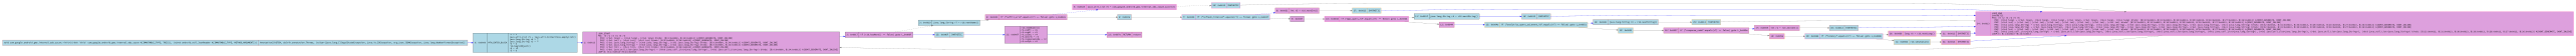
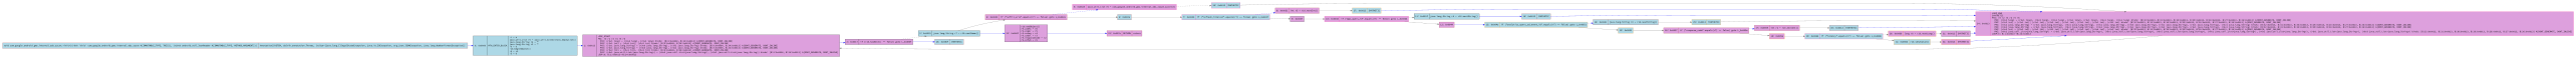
  digraph {
    fontname="Source Code Pro"
    rankdir=LR
    node [color=brown fillcolor=lightblue fontname="Source Code Pro" shape=record style=filled]
    edge [color=gray40 fontname="Source Code Pro"]
    n1 [color=black label="{0\:\ 0x0000|MTH_ENTER_BLOCK\l|r2 = 4\ljava.util.List r5 = java.util.Collections.emptyList()\ljava.lang.String r4 = \"\"\ljava.lang.String r3 = \"\"\lr0 = 0\lr10.beginObject()\lr6 = r5\lr5 = 0\l}"]
    n2 [color=black fillcolor=plum label="{1\:\ 0x0013|LOOP_START\lPHI: r0 r2 r3 r4 r5 r6 \l  PHI: (r0v1 long) = (r0v0 long), (r0v2 long) binds: [B:0:0x0000, B:24:0x0013] A[DONT_GENERATE, DONT_INLINE]\l  PHI: (r2v1 int) = (r2v0 int), (r2v2 int) binds: [B:0:0x0000, B:24:0x0013] A[DONT_GENERATE, DONT_INLINE]\l  PHI: (r3v1 java.lang.String) = (r3v0 java.lang.String), (r3v2 java.lang.String) binds: [B:0:0x0000, B:24:0x0013] A[DONT_GENERATE, DONT_INLINE]\l  PHI: (r4v1 java.lang.String) = (r4v0 java.lang.String), (r4v2 java.lang.String) binds: [B:0:0x0000, B:24:0x0013] A[DONT_GENERATE, DONT_INLINE]\l  PHI: (r5v2 int) = (r5v1 int), (r5v3 int) binds: [B:0:0x0000, B:24:0x0013] A[DONT_GENERATE, DONT_INLINE]\l  PHI: (r6v1 java.util.List\<java.lang.String\>) = (r6v0 java.util.List\<java.lang.String\>), (r6v2 java.util.List\<java.lang.String\>) binds: [B:0:0x0000, B:24:0x0013] A[DONT_GENERATE, DONT_INLINE]\lLOOP:0: B:1:0x0013\-\>B:24:0x0013\l}"]
    n3 [color=black fillcolor=plum label="{2\:\ 0x0017|if (r10.hasNext() == false) goto L_0x006f\l}"]
    n4 [color=black label="{3\:\ 0x0019|java.lang.String r7 = r10.nextName()\l}"]
    n5 [label="{25\:\ 0x006f|SYNTHETIC\l}"]
    n6 [fillcolor=plum label="{4\:\ 0x0023|if (\"nofill_urls\".equals(r7) == false) goto L_0x002a\l}"]
-   n7 [color=black fillcolor=plum label="{22\:\ 0x006f|r10.endObject()\lr9.zzdfj = r6\lr9.zzgkr = r5\lr9.zzceq = r4\lr9.dalvik = r3\lr9.responseCode = r2\lr9.zzfyb = r0\l}"]
+   n7 [color=black fillcolor=plum label="{22\:\ 0x006f|r10.endObject()\lr9.zzdfj = r6\lr9.zzgkr = r5\lr9.zzceq = r4\lr9.zzdol = r3\lr9.responseCode = r2\lr9.zzfyb = r0\l}"]
    n8 [color=deeppink fillcolor=plum label="{5\:\ 0x0025|java.util.List r6 = com.google.android.gms.internal.ads.zzazd.zza(r10)\l}"]
    n9 [label="{6\:\ 0x002a}"]
    n10 [color=deeppink label="{26\:\ 0x0013|SYNTHETIC\l}"]
    n11 [color=deeppink label="{7\:\ 0x0030|if (\"refresh_interval\".equals(r7) == false) goto L_0x0037\l}"]
    n12 [color=deeppink fillcolor=plum label="{24\:\ 0x0013|LOOP_END\lSYNTHETIC\lPHI: r0 r2 r3 r4 r5 r6 \l  PHI: (r0v2 long) = (r0v1 long), (r0v3 long), (r0v1 long), (r0v1 long), (r0v1 long), (r0v1 long), (r0v1 long) binds: [B:32:0x0013, B:31:0x0013, B:30:0x0013, B:29:0x0013, B:28:0x0013, B:27:0x0013, B:26:0x0013] A[DONT_GENERATE, DONT_INLINE]\l  PHI: (r2v2 int) = (r2v1 int), (r2v1 int), (r2v3 int), (r2v1 int), (r2v1 int), (r2v1 int), (r2v1 int) binds: [B:32:0x0013, B:31:0x0013, B:30:0x0013, B:29:0x0013, B:28:0x0013, B:27:0x0013, B:26:0x0013] A[DONT_GENERATE, DONT_INLINE]\l  PHI: (r3v2 java.lang.String) = (r3v1 java.lang.String), (r3v1 java.lang.String), (r3v1 java.lang.String), (r3v3 java.lang.String), (r3v1 java.lang.String), (r3v1 java.lang.String), (r3v1 java.lang.String) binds: [B:32:0x0013, B:31:0x0013, B:30:0x0013, B:29:0x0013, B:28:0x0013, B:27:0x0013, B:26:0x0013] A[DONT_GENERATE, DONT_INLINE]\l  PHI: (r4v2 java.lang.String) = (r4v1 java.lang.String), (r4v1 java.lang.String), (r4v1 java.lang.String), (r4v1 java.lang.String), (r4v3 java.lang.String), (r4v1 java.lang.String), (r4v1 java.lang.String) binds: [B:32:0x0013, B:31:0x0013, B:30:0x0013, B:29:0x0013, B:28:0x0013, B:27:0x0013, B:26:0x0013] A[DONT_GENERATE, DONT_INLINE]\l  PHI: (r5v3 int) = (r5v2 int), (r5v2 int), (r5v2 int), (r5v2 int), (r5v2 int), (r5v4 int), (r5v2 int) binds: [B:32:0x0013, B:31:0x0013, B:30:0x0013, B:29:0x0013, B:28:0x0013, B:27:0x0013, B:26:0x0013] A[DONT_GENERATE, DONT_INLINE]\l  PHI: (r6v2 java.util.List\<java.lang.String\>) = (r6v1 java.util.List\<java.lang.String\>), (r6v1 java.util.List\<java.lang.String\>), (r6v1 java.util.List\<java.lang.String\>), (r6v1 java.util.List\<java.lang.String\>), (r6v1 java.util.List\<java.lang.String\>), (r6v1 java.util.List\<java.lang.String\>), (r6v3 java.util.List\<java.lang.String\>) binds: [B:32:0x0013, B:31:0x0013, B:30:0x0013, B:29:0x0013, B:28:0x0013, B:27:0x0013, B:26:0x0013] A[DONT_GENERATE, DONT_INLINE]\lLOOP:0: B:1:0x0013\-\>B:24:0x0013\l}"]
    n13 [fillcolor=plum label="{8\:\ 0x0032|int r5 = r10.nextInt()\l}"]
    n14 [color=black fillcolor=plum label="{9\:\ 0x0037}"]
    n15 [color=darkorange label="{27\:\ 0x0013|SYNTHETIC\l}"]
    n16 [color=deeppink fillcolor=plum label="{10\:\ 0x003d|if (\"gws_query_id\".equals(r7) == false) goto L_0x0044\l}"]
    n17 [color=black label="{11\:\ 0x003f|java.lang.String r4 = r10.nextString()\l}"]
    n18 [fillcolor=plum label="{12\:\ 0x0044}"]
    n19 [label="{28\:\ 0x0013|SYNTHETIC\l}"]
    n20 [color=darkorange label="{13\:\ 0x004a|if (\"analytics_query_ad_event_id\".equals(r7) == false) goto L_0x0051\l}"]
    n21 [label="{14\:\ 0x004c|java.lang.String r3 = r10.nextString()\l}"]
    n22 [color=darkorange label="{15\:\ 0x0051}"]
    n23 [color=darkorange label="{29\:\ 0x0013|SYNTHETIC\l}"]
    n24 [fillcolor=plum label="{16\:\ 0x0057|if (\"response_code\".equals(r7) == false) goto L_0x005e\l}"]
    n25 [fillcolor=plum label="{17\:\ 0x0059|int r2 = r10.nextInt()\l}"]
    n26 [color=darkorange fillcolor=plum label="{18\:\ 0x005e}"]
    n27 [label="{30\:\ 0x0013|SYNTHETIC\l}"]
    n28 [color=deeppink label="{19\:\ 0x0064|if (\"latency\".equals(r7) == false) goto L_0x006b\l}"]
    n29 [color=darkorange fillcolor=plum label="{20\:\ 0x0066|long r0 = r10.nextLong()\l}"]
    n30 [color=darkorange label="{21\:\ 0x006b|r10.skipValue()\l}"]
    n31 [color=black fillcolor=plum label="{31\:\ 0x0013|SYNTHETIC\l}"]
    n32 [color=darkorange fillcolor=plum label="{32\:\ 0x0013|SYNTHETIC\l}"]
    n33 [fillcolor=plum label="{23\:\ 0x007e|RETURN\l|return\l}"]
    n34 [label="{void com.google.android.gms.internal.ads.zzcxn.\<init\>((r9v0 'this' com.google.android.gms.internal.ads.zzcxn A[IMMUTABLE_TYPE, THIS]), (r10v0 android.util.JsonReader A[IMMUTABLE_TYPE, METHOD_ARGUMENT]))  | Annotation[SYSTEM, dalvik.annotation.Throws, \{value=[java.lang.IllegalStateException, java.io.IOException, org.json.JSONException, java.lang.NumberFormatException]\}]\l}"]
    n1 -> n2 [color=blue]
    n2 -> n3 [color=blue]
    n3 -> n4 [style=dashed]
    n3 -> n5 [color=blue]
    n4 -> n6
-   n5 -> n7 [color=blue]
+   n4 -> n7 [color=blue]
    n6 -> n8 [color=blue style=dashed]
    n6 -> n9
    n7 -> n33 [color=blue]
    n8 -> n10 [style=dashed]
    n9 -> n11
    n10 -> n12
    n11 -> n13 [color=blue style=dashed]
    n11 -> n14
    n12 -> n2
    n13 -> n15
    n14 -> n16
    n15 -> n12 [color=blue]
    n16 -> n17 [style=dashed]
    n16 -> n18
    n17 -> n19 [color=blue]
    n18 -> n20 [color=blue]
    n19 -> n12 [color=blue]
    n20 -> n21 [color=blue style=dashed]
    n20 -> n22
    n21 -> n23
    n22 -> n24
    n23 -> n12
    n24 -> n25 [color=blue style=dashed]
    n24 -> n26
    n25 -> n27
    n26 -> n28
    n27 -> n12 [color=blue]
    n28 -> n29 [style=dashed]
    n28 -> n30
    n29 -> n31
    n30 -> n32
    n31 -> n12 [color=blue]
    n32 -> n12 [color=blue]
    n34 -> n1 [color=blue]
  }
